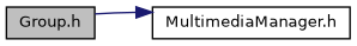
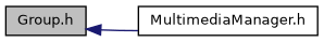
  digraph {
    rankdir=LR
    node [color=black fontname=Helvetica fontsize=10 shape=record style=filled]
    n1 [fillcolor=grey75 fontcolor=black height=0.2 label="Group.h" width=0.4]
    n2 [fillcolor=white height=0.2 label="MultimediaManager.h" width=0.4]
-   n2 -> n1 [color=midnightblue dir=back fontname=Helvetica fontsize=10 labelfontname=Helvetica labelfontsize=10 style=solid]
+   n1 -> n2 [color=midnightblue dir=back fontname=Helvetica fontsize=10 labelfontname=Helvetica labelfontsize=10 style=solid]
  }
